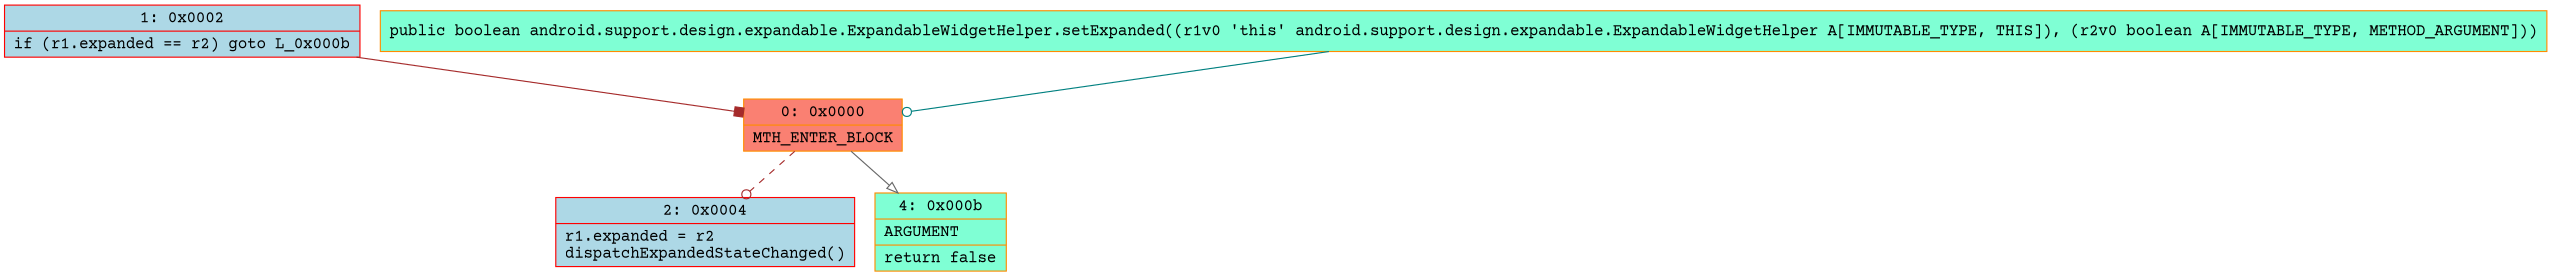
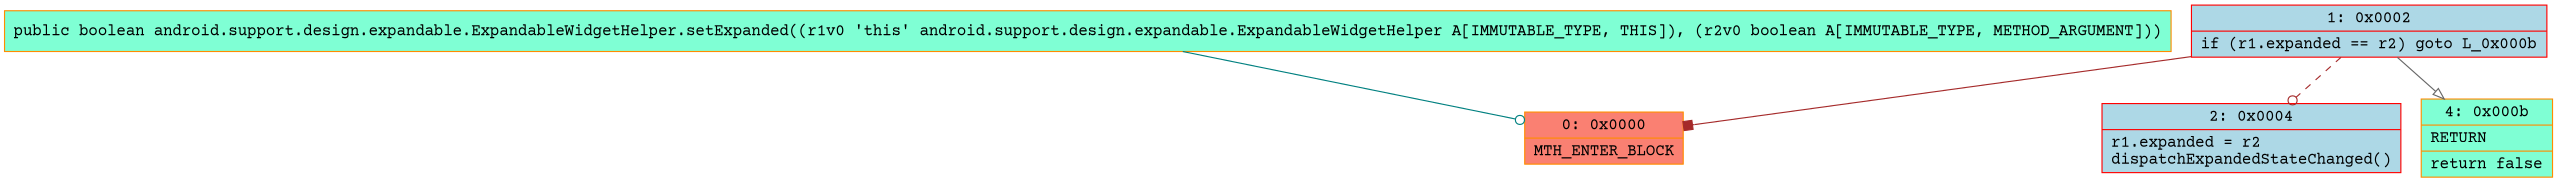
  digraph {
    fontname="Courier Prime"
    node [color=darkorange fillcolor=lightblue fontname="Courier Prime" shape=record style=filled]
    edge [arrowhead=odot color=brown fontname="Courier Prime"]
    n1 [fillcolor=salmon label="{0\:\ 0x0000|MTH_ENTER_BLOCK\l}"]
    n2 [color=red label="{1\:\ 0x0002|if (r1.expanded == r2) goto L_0x000b\l}"]
    n3 [color=red label="{2\:\ 0x0004|r1.expanded = r2\ldispatchExpandedStateChanged()\l}"]
-   n4 [fillcolor=aquamarine label="{4\:\ 0x000b|ARGUMENT\l|return false\l}"]
+   n4 [fillcolor=aquamarine label="{4\:\ 0x000b|RETURN\l|return false\l}"]
    n5 [fillcolor=aquamarine label="{public boolean android.support.design.expandable.ExpandableWidgetHelper.setExpanded((r1v0 'this' android.support.design.expandable.ExpandableWidgetHelper A[IMMUTABLE_TYPE, THIS]), (r2v0 boolean A[IMMUTABLE_TYPE, METHOD_ARGUMENT])) }"]
    n2 -> n1 [arrowhead=box]
-   n1 -> n3 [style=dashed]
-   n1 -> n4 [arrowhead=onormal color=gray40]
+   n2 -> n3 [style=dashed]
+   n2 -> n4 [arrowhead=onormal color=gray40]
    n5 -> n1 [color=teal]
  }
